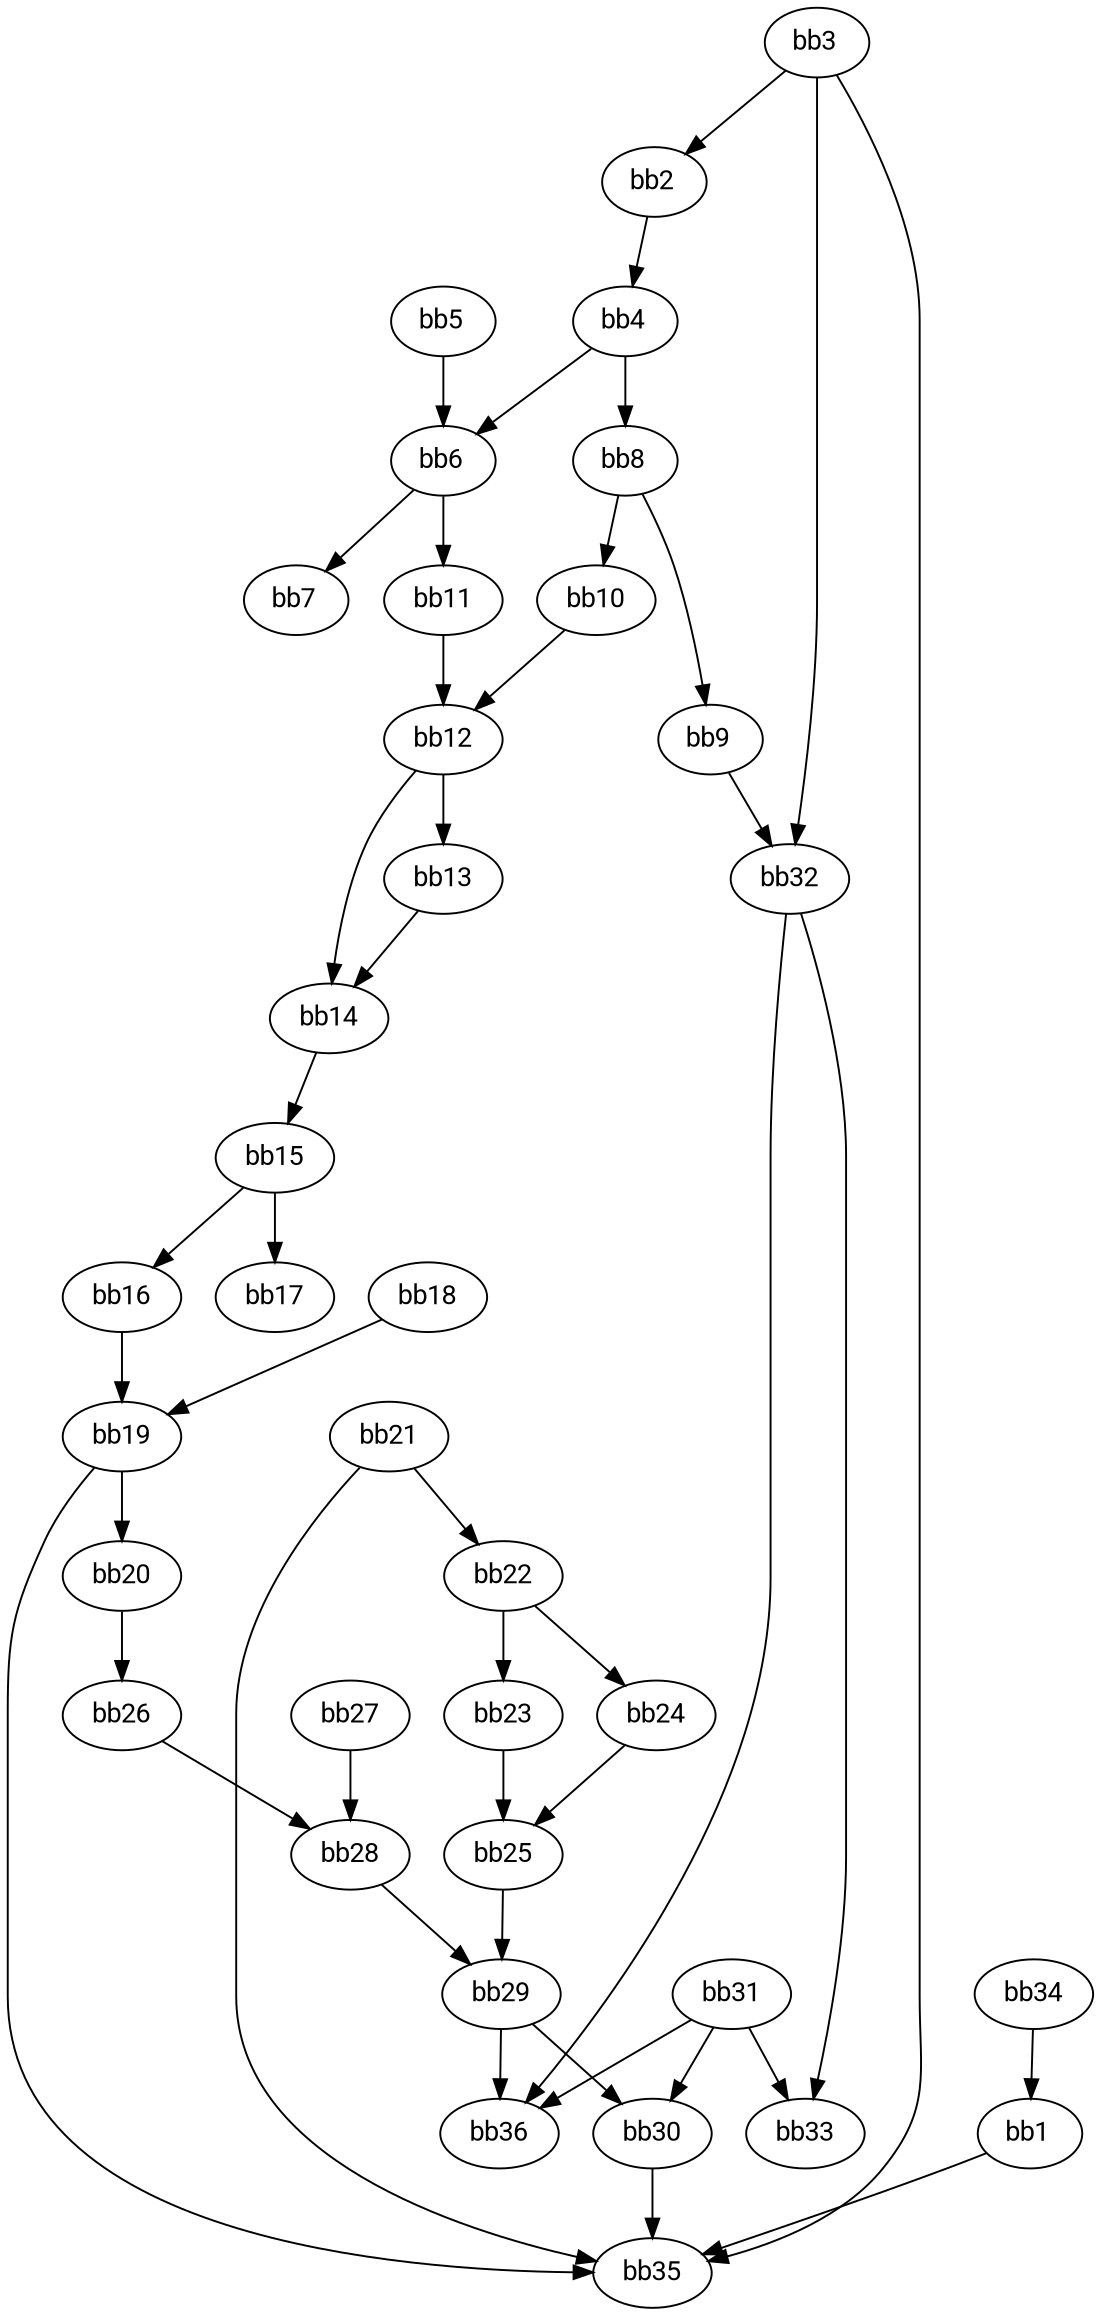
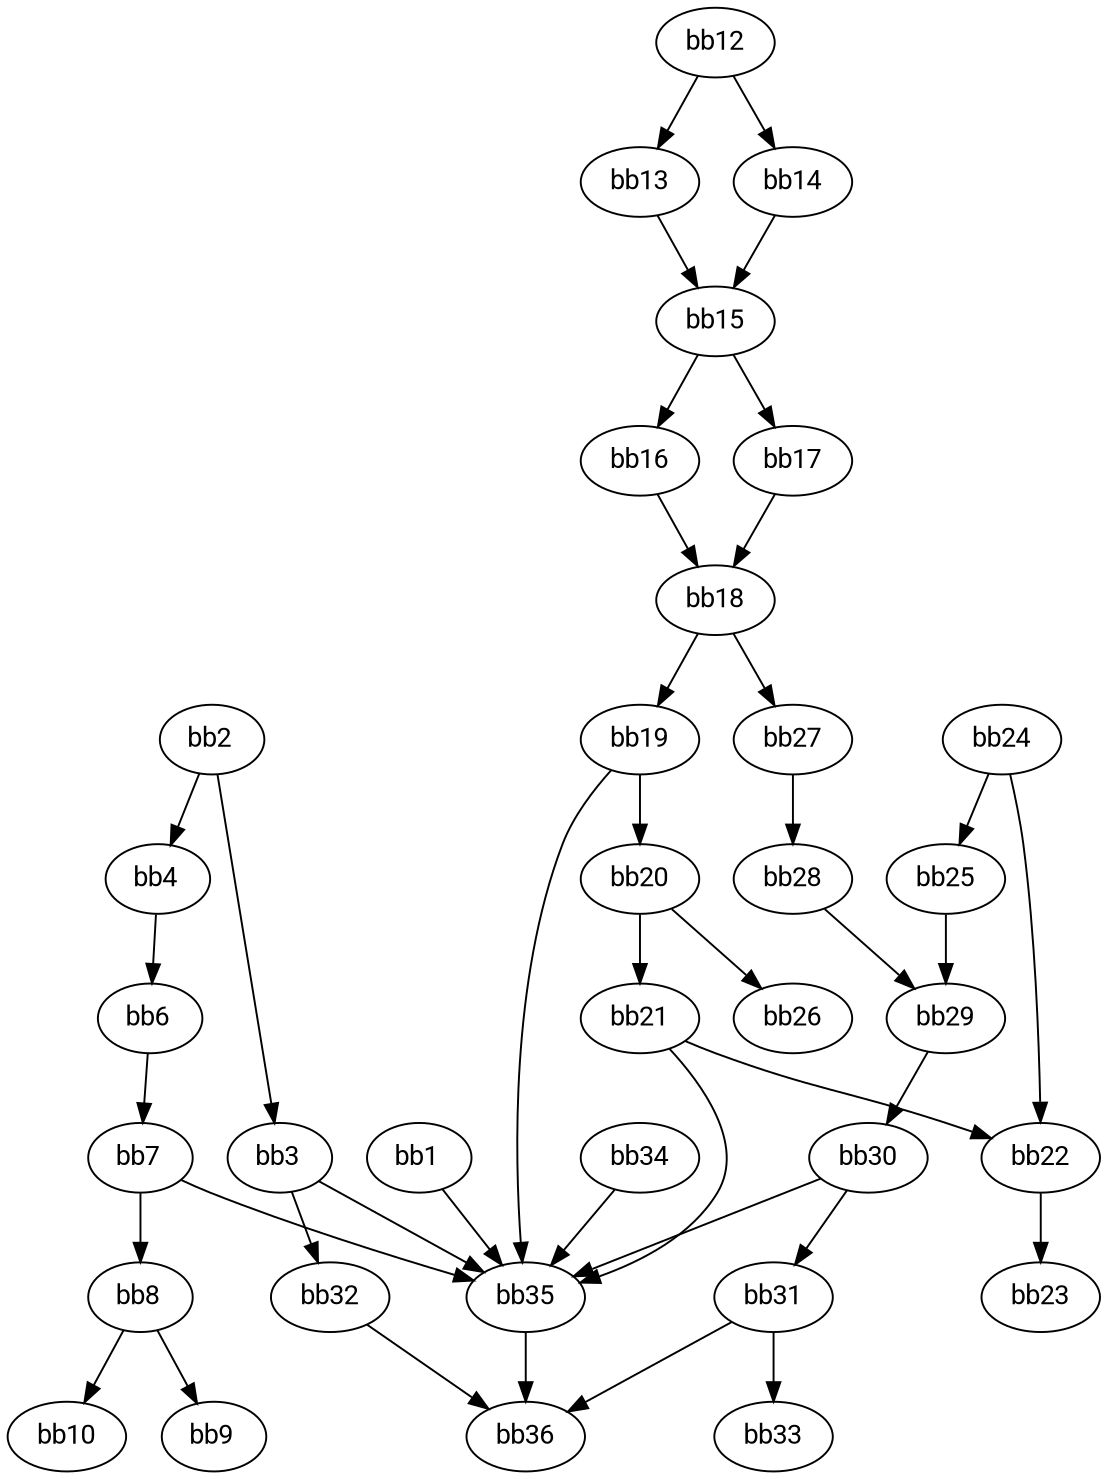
  digraph {
    fontname=Roboto
    node [fontname=Roboto]
    edge [fontname=Roboto]
    n1 [label="bb1\l"]
    n2 [label="bb35\l"]
-   n3 [label="bb5\l"]
    n4 [label="bb6\l"]
    n5 [label="bb2\l"]
    n6 [label="bb3\l"]
    n7 [label="bb4\l"]
    n8 [label="bb36\l"]
    n9 [label="bb32\l"]
    n10 [label="bb33\l"]
    n11 [label="bb7\l"]
-   n12 [label="bb11\l"]
    n13 [label="bb8\l"]
    n14 [label="bb12\l"]
    n15 [label="bb9\l"]
    n16 [label="bb10\l"]
    n17 [label="bb13\l"]
    n18 [label="bb14\l"]
    n19 [label="bb15\l"]
    n20 [label="bb16\l"]
    n21 [label="bb17\l"]
    n22 [label="bb18\l"]
    n23 [label="bb19\l"]
    n24 [label="bb27\l"]
    n25 [label="bb20\l"]
    n26 [label="bb28\l"]
    n27 [label="bb21\l"]
    n28 [label="bb26\l"]
    n29 [label="bb22\l"]
    n30 [label="bb23\l"]
    n31 [label="bb24\l"]
    n32 [label="bb25\l"]
    n33 [label="bb29\l"]
    n34 [label="bb30\l"]
    n35 [label="bb31\l"]
    n36 [label="bb34\l"]
    n1 -> n2
-   n33 -> n8
-   n3 -> n4
+   n2 -> n8
    n4 -> n11
-   n4 -> n12
-   n6 -> n5
+   n5 -> n6
    n5 -> n7
    n6 -> n2
    n6 -> n9
    n7 -> n4
    n9 -> n8
-   n9 -> n10
-   n7 -> n13
-   n12 -> n14
+   n11 -> n2
+   n11 -> n13
    n13 -> n15
    n13 -> n16
    n14 -> n17
    n14 -> n18
-   n15 -> n9
-   n16 -> n14
-   n17 -> n18
+   n17 -> n19
    n18 -> n19
    n19 -> n20
    n19 -> n21
-   n20 -> n23
+   n20 -> n22
+   n21 -> n22
    n22 -> n23
+   n22 -> n24
    n23 -> n2
    n23 -> n25
    n24 -> n26
+   n25 -> n27
    n25 -> n28
    n26 -> n33
    n27 -> n2
    n27 -> n29
-   n28 -> n26
    n29 -> n30
-   n29 -> n31
-   n30 -> n32
+   n31 -> n29
    n31 -> n32
    n32 -> n33
    n33 -> n34
    n34 -> n2
-   n35 -> n34
+   n34 -> n35
    n35 -> n8
    n35 -> n10
-   n36 -> n1
+   n36 -> n2
  }
